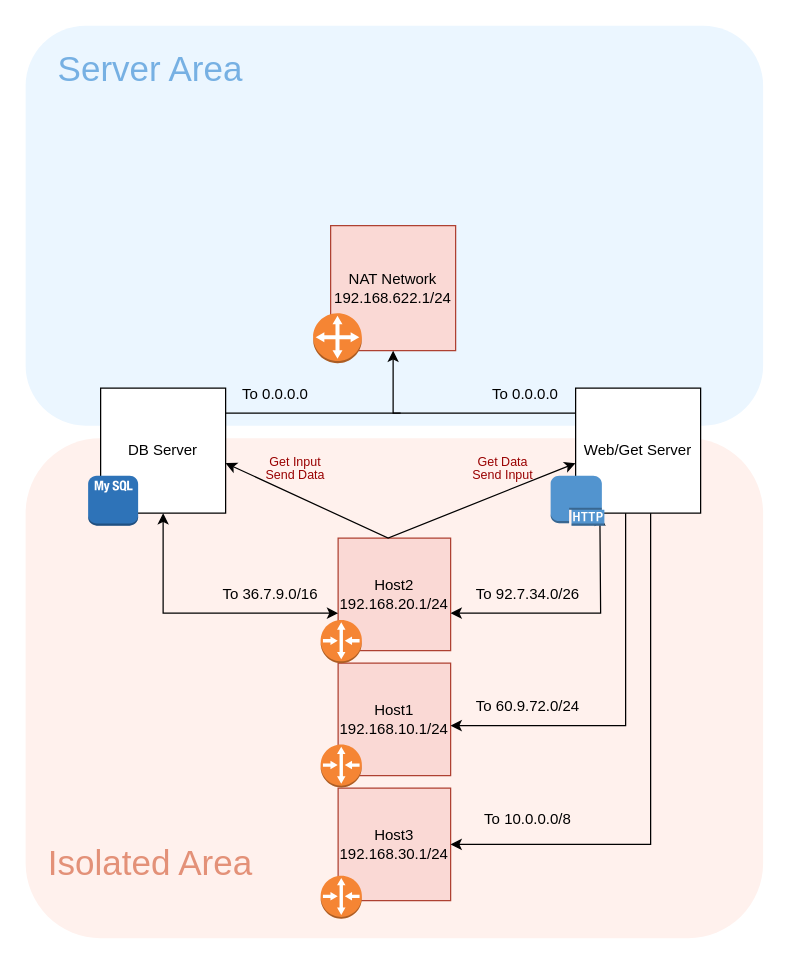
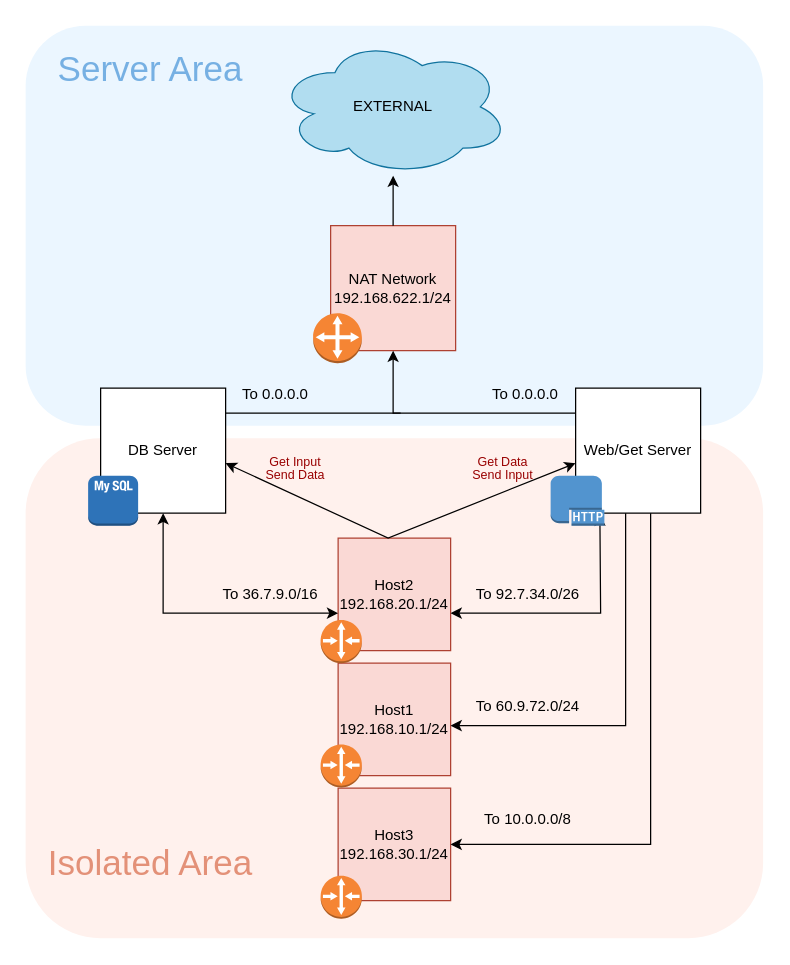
  <mxCell id="0" />
  <mxCell id="1" parent="0" />
  <mxCell id="2" value="" style="rounded=1;whiteSpace=wrap;html=1;fontSize=28;fontColor=#76B0E3;fillColor=#FFF1ED;strokeColor=none;" vertex="1" parent="1"><mxGeometry x="20" y="350" width="590" height="400" as="geometry" /></mxCell>
  <mxCell id="3" value="" style="rounded=1;whiteSpace=wrap;html=1;fontSize=10;fillColor=#EBF6FF;strokeColor=none;align=left;" vertex="1" parent="1"><mxGeometry x="20" y="20" width="590" height="320" as="geometry" /></mxCell>
  <mxCell id="4" value="NAT Network&lt;br&gt;192.168.622.1/24" style="whiteSpace=wrap;html=1;aspect=fixed;fillColor=#fad9d5;strokeColor=#ae4132;" vertex="1" parent="1"><mxGeometry x="264" y="180" width="100" height="100" as="geometry" /></mxCell>
  <mxCell id="5" value="" style="edgeStyle=orthogonalEdgeStyle;rounded=0;orthogonalLoop=1;jettySize=auto;html=1;" edge="1" parent="1" source="6" target="4"><mxGeometry relative="1" as="geometry"><Array as="points"><mxPoint x="314" y="330" /></Array></mxGeometry></mxCell>
  <mxCell id="6" value="Web/Get Server" style="whiteSpace=wrap;html=1;aspect=fixed;" vertex="1" parent="1"><mxGeometry x="460" y="310" width="100" height="100" as="geometry" /></mxCell>
  <mxCell id="7" value="" style="edgeStyle=orthogonalEdgeStyle;rounded=0;orthogonalLoop=1;jettySize=auto;html=1;endArrow=none;endFill=0;" edge="1" parent="1" source="8"><mxGeometry relative="1" as="geometry"><mxPoint x="320" y="330" as="targetPoint" /><Array as="points"><mxPoint x="320" y="330" /></Array></mxGeometry></mxCell>
  <mxCell id="8" value="DB Server" style="whiteSpace=wrap;html=1;aspect=fixed;" vertex="1" parent="1"><mxGeometry x="80" y="310" width="100" height="100" as="geometry" /></mxCell>
+ <mxCell id="9" value="" style="edgeStyle=orthogonalEdgeStyle;rounded=0;orthogonalLoop=1;jettySize=auto;html=1;endArrow=none;endFill=0;startArrow=classic;startFill=1;" edge="1" parent="1" source="10" target="4"><mxGeometry relative="1" as="geometry" /></mxCell>
+ <mxCell id="10" value="EXTERNAL" style="ellipse;shape=cloud;whiteSpace=wrap;html=1;fillColor=#b1ddf0;strokeColor=#10739e;" vertex="1" parent="1"><mxGeometry x="221" y="30" width="186" height="110" as="geometry" /></mxCell>
  <mxCell id="11" value="Host2&lt;br&gt;192.168.20.1/24" style="whiteSpace=wrap;html=1;aspect=fixed;fillColor=#fad9d5;strokeColor=#ae4132;" vertex="1" parent="1"><mxGeometry x="270" y="430" width="90" height="90" as="geometry" /></mxCell>
  <mxCell id="12" value="" style="endArrow=classic;html=1;rounded=0;startArrow=classic;startFill=1;" edge="1" parent="1"><mxGeometry width="50" height="50" relative="1" as="geometry"><mxPoint x="270" y="490" as="sourcePoint" /><mxPoint x="130" y="410" as="targetPoint" /><Array as="points"><mxPoint x="130" y="490" /></Array></mxGeometry></mxCell>
  <mxCell id="13" value="" style="endArrow=classic;html=1;rounded=0;entryX=0.194;entryY=1.012;entryDx=0;entryDy=0;entryPerimeter=0;startArrow=classic;startFill=1;" edge="1" parent="1" target="6"><mxGeometry width="50" height="50" relative="1" as="geometry"><mxPoint x="360" y="490" as="sourcePoint" /><mxPoint x="404" y="440" as="targetPoint" /><Array as="points"><mxPoint x="480" y="490" /></Array></mxGeometry></mxCell>
  <mxCell id="14" value="Host1&lt;br&gt;192.168.10.1/24" style="whiteSpace=wrap;html=1;aspect=fixed;fillColor=#fad9d5;strokeColor=#ae4132;" vertex="1" parent="1"><mxGeometry x="270" y="530" width="90" height="90" as="geometry" /></mxCell>
  <mxCell id="15" value="Host3&lt;br&gt;192.168.30.1/24" style="whiteSpace=wrap;html=1;aspect=fixed;fillColor=#fad9d5;strokeColor=#ae4132;" vertex="1" parent="1"><mxGeometry x="270" y="630" width="90" height="90" as="geometry" /></mxCell>
  <mxCell id="16" value="" style="endArrow=classic;html=1;rounded=0;" edge="1" parent="1"><mxGeometry width="50" height="50" relative="1" as="geometry"><mxPoint x="500" y="410" as="sourcePoint" /><mxPoint x="360" y="580" as="targetPoint" /><Array as="points"><mxPoint x="500" y="580" /></Array></mxGeometry></mxCell>
  <mxCell id="17" value="" style="endArrow=classic;html=1;rounded=0;entryX=1;entryY=0.5;entryDx=0;entryDy=0;exitX=0.6;exitY=1;exitDx=0;exitDy=0;exitPerimeter=0;" edge="1" parent="1" source="6" target="15"><mxGeometry width="50" height="50" relative="1" as="geometry"><mxPoint x="450" y="520" as="sourcePoint" /><mxPoint x="500" y="470" as="targetPoint" /><Array as="points"><mxPoint x="520" y="675" /></Array></mxGeometry></mxCell>
  <mxCell id="18" value="To 92.7.34.0/26" style="text;html=1;strokeColor=none;fillColor=none;align=center;verticalAlign=middle;whiteSpace=wrap;rounded=0;" vertex="1" parent="1"><mxGeometry x="374" y="460" width="96" height="30" as="geometry" /></mxCell>
  <mxCell id="19" value="To 60.9.72.0/24" style="text;html=1;strokeColor=none;fillColor=none;align=center;verticalAlign=middle;whiteSpace=wrap;rounded=0;" vertex="1" parent="1"><mxGeometry x="374" y="550" width="96" height="30" as="geometry" /></mxCell>
  <mxCell id="20" value="To 10.0.0.0/8" style="text;html=1;strokeColor=none;fillColor=none;align=center;verticalAlign=middle;whiteSpace=wrap;rounded=0;" vertex="1" parent="1"><mxGeometry x="374" y="640" width="96" height="30" as="geometry" /></mxCell>
  <mxCell id="21" value="To 36.7.9.0/16" style="text;html=1;strokeColor=none;fillColor=none;align=center;verticalAlign=middle;whiteSpace=wrap;rounded=0;" vertex="1" parent="1"><mxGeometry x="168" y="460" width="96" height="30" as="geometry" /></mxCell>
  <mxCell id="22" value="To 0.0.0.0" style="text;html=1;strokeColor=none;fillColor=none;align=center;verticalAlign=middle;whiteSpace=wrap;rounded=0;" vertex="1" parent="1"><mxGeometry x="190" y="300" width="60" height="30" as="geometry" /></mxCell>
  <mxCell id="23" value="To 0.0.0.0" style="text;html=1;strokeColor=none;fillColor=none;align=center;verticalAlign=middle;whiteSpace=wrap;rounded=0;" vertex="1" parent="1"><mxGeometry x="390" y="300" width="60" height="30" as="geometry" /></mxCell>
  <mxCell id="24" value="" style="outlineConnect=0;dashed=0;verticalLabelPosition=bottom;verticalAlign=top;align=center;html=1;shape=mxgraph.aws3.customer_gateway;fillColor=#F58534;gradientColor=none;fontSize=10;" vertex="1" parent="1"><mxGeometry x="250" y="250" width="39" height="40" as="geometry" /></mxCell>
  <mxCell id="25" value="" style="outlineConnect=0;dashed=0;verticalLabelPosition=bottom;verticalAlign=top;align=center;html=1;shape=mxgraph.aws3.mysql_db_instance_2;fillColor=#2E73B8;gradientColor=none;fontSize=10;" vertex="1" parent="1"><mxGeometry x="70" y="380" width="40" height="40" as="geometry" /></mxCell>
  <mxCell id="26" value="" style="outlineConnect=0;dashed=0;verticalLabelPosition=bottom;verticalAlign=top;align=center;html=1;shape=mxgraph.aws3.router;fillColor=#F58534;gradientColor=none;fontSize=10;" vertex="1" parent="1"><mxGeometry x="256" y="495.56" width="33" height="34.44" as="geometry" /></mxCell>
  <mxCell id="27" value="" style="outlineConnect=0;dashed=0;verticalLabelPosition=bottom;verticalAlign=top;align=center;html=1;shape=mxgraph.aws3.router;fillColor=#F58534;gradientColor=none;fontSize=10;" vertex="1" parent="1"><mxGeometry x="256" y="595" width="33" height="34.44" as="geometry" /></mxCell>
  <mxCell id="28" value="" style="outlineConnect=0;dashed=0;verticalLabelPosition=bottom;verticalAlign=top;align=center;html=1;shape=mxgraph.aws3.router;fillColor=#F58534;gradientColor=none;fontSize=10;" vertex="1" parent="1"><mxGeometry x="256" y="700" width="33" height="34.44" as="geometry" /></mxCell>
  <mxCell id="29" value="" style="outlineConnect=0;dashed=0;verticalLabelPosition=bottom;verticalAlign=top;align=center;html=1;shape=mxgraph.aws3.http_protocol;fillColor=#5294CF;gradientColor=none;fontSize=10;" vertex="1" parent="1"><mxGeometry x="440" y="380" width="43" height="40" as="geometry" /></mxCell>
  <mxCell id="30" value="" style="shape=image;html=1;verticalAlign=top;verticalLabelPosition=bottom;labelBackgroundColor=#ffffff;imageAspect=0;aspect=fixed;image=https://cdn4.iconfinder.com/data/icons/scripting-and-programming-languages/512/php-128.png;fontSize=10;" vertex="1" parent="1"><mxGeometry x="430" y="370" width="40" height="40" as="geometry" /></mxCell>
  <mxCell id="31" value="&lt;font color=&quot;#76b0e3&quot;&gt;Server Area&lt;/font&gt;" style="text;html=1;strokeColor=none;fillColor=none;align=center;verticalAlign=middle;whiteSpace=wrap;rounded=0;fontSize=28;fontColor=#307DE3;" vertex="1" parent="1"><mxGeometry x="30" y="40" width="180" height="30" as="geometry" /></mxCell>
  <mxCell id="32" value="&lt;font color=&quot;#e39178&quot;&gt;Isolated Area&lt;/font&gt;" style="text;html=1;strokeColor=none;fillColor=none;align=center;verticalAlign=middle;whiteSpace=wrap;rounded=0;fontSize=28;fontColor=#76B0E3;" vertex="1" parent="1"><mxGeometry x="30" y="670" width="180" height="40" as="geometry" /></mxCell>
  <mxCell id="33" value="" style="endArrow=classic;startArrow=classic;html=1;rounded=0;fontSize=28;fontColor=#E39178;" edge="1" parent="1"><mxGeometry width="50" height="50" relative="1" as="geometry"><mxPoint x="180" y="370" as="sourcePoint" /><mxPoint x="460" y="370" as="targetPoint" /><Array as="points"><mxPoint x="310" y="430" /></Array></mxGeometry></mxCell>
  <mxCell id="34" value="&lt;font color=&quot;#990000&quot; style=&quot;font-size: 10px;&quot;&gt;Send Input&lt;/font&gt;" style="text;html=1;strokeColor=none;fillColor=none;align=center;verticalAlign=middle;whiteSpace=wrap;rounded=0;fontSize=28;fontColor=#E39178;" vertex="1" parent="1"><mxGeometry x="374" y="365" width="56" height="15" as="geometry" /></mxCell>
  <mxCell id="35" value="&lt;font color=&quot;#990000&quot; style=&quot;font-size: 10px;&quot;&gt;Get Data&lt;/font&gt;" style="text;html=1;strokeColor=none;fillColor=none;align=center;verticalAlign=middle;whiteSpace=wrap;rounded=0;fontSize=28;fontColor=#E39178;" vertex="1" parent="1"><mxGeometry x="374" y="355" width="56" height="15" as="geometry" /></mxCell>
  <mxCell id="36" value="&lt;font color=&quot;#990000&quot; style=&quot;font-size: 10px;&quot;&gt;Get Input&lt;/font&gt;" style="text;html=1;strokeColor=none;fillColor=none;align=center;verticalAlign=middle;whiteSpace=wrap;rounded=0;fontSize=28;fontColor=#E39178;" vertex="1" parent="1"><mxGeometry x="208" y="355" width="56" height="15" as="geometry" /></mxCell>
  <mxCell id="37" value="&lt;font color=&quot;#990000&quot; style=&quot;font-size: 10px;&quot;&gt;Send Data&lt;/font&gt;" style="text;html=1;strokeColor=none;fillColor=none;align=center;verticalAlign=middle;whiteSpace=wrap;rounded=0;fontSize=28;fontColor=#E39178;" vertex="1" parent="1"><mxGeometry x="208" y="365" width="56" height="15" as="geometry" /></mxCell>
